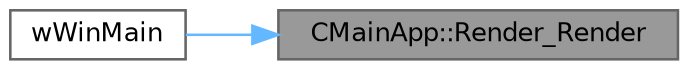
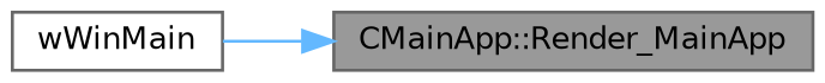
  digraph {
    rankdir=RL
    node [fontname=Helvetica fontsize=10 shape=box style=filled]
-   n1 [color=gray40 fillcolor=grey60 fontcolor=black height=0.2 label="CMainApp::Render_Render" width=0.4]
+   n1 [color=gray40 fillcolor=grey60 fontcolor=black height=0.2 label="CMainApp::Render_MainApp" width=0.4]
    n2 [color=grey40 fillcolor=white height=0.2 label=wWinMain width=0.4]
    n1 -> n2 [color=steelblue1 dir=back fontname=Helvetica fontsize=10 labelfontname=Helvetica labelfontsize=10 style=solid]
  }
